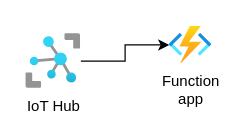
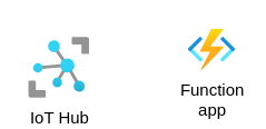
  <mxCell id="0" />
  <mxCell id="1" parent="0" />
- <mxCell id="2" style="edgeStyle=orthogonalEdgeStyle;rounded=0;orthogonalLoop=1;jettySize=auto;html=1;" edge="1" parent="1" source="3" target="4"><mxGeometry relative="1" as="geometry" /></mxCell>
  <mxCell id="3" value="IoT Hub" style="aspect=fixed;html=1;points=[];align=center;image;fontSize=12;image=img/lib/azure2/iot/IoT_Hub.svg;" vertex="1" parent="1"><mxGeometry x="20" y="26.5" width="44" height="44" as="geometry" /></mxCell>
  <mxCell id="4" value="Function&lt;br&gt;app" style="aspect=fixed;html=1;points=[];align=center;image;fontSize=12;image=img/lib/azure2/iot/Function_Apps.svg;" vertex="1" parent="1"><mxGeometry x="135" y="20.5" width="34" height="30" as="geometry" /></mxCell>
